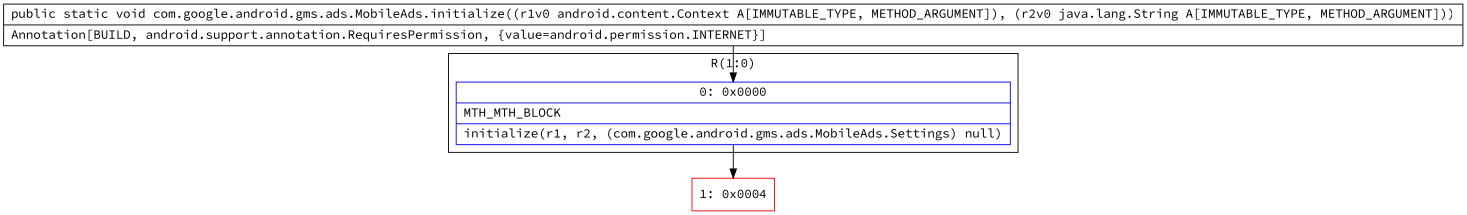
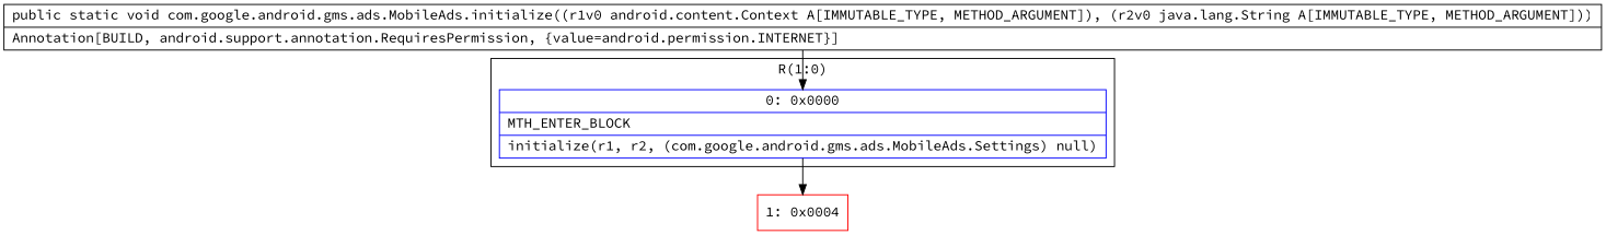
  digraph {
    fontname="Source Code Pro"
    node [shape=record fontname="Source Code Pro"]
    edge [fontname="Source Code Pro"]
-   n1 [color=blue label="{0\:\ 0x0000|MTH_MTH_BLOCK\l|initialize(r1, r2, (com.google.android.gms.ads.MobileAds.Settings) null)\l}"]
+   n1 [color=blue label="{0\:\ 0x0000|MTH_ENTER_BLOCK\l|initialize(r1, r2, (com.google.android.gms.ads.MobileAds.Settings) null)\l}"]
    n2 [color=red label="{1\:\ 0x0004}"]
    n3 [label="{public static void com.google.android.gms.ads.MobileAds.initialize((r1v0 android.content.Context A[IMMUTABLE_TYPE, METHOD_ARGUMENT]), (r2v0 java.lang.String A[IMMUTABLE_TYPE, METHOD_ARGUMENT]))  | Annotation[BUILD, android.support.annotation.RequiresPermission, \{value=android.permission.INTERNET\}]\l}"]
    subgraph cluster_1 {
      label="R(1:0)"
      n1
    }
    n1 -> n2
    n3 -> n1
  }
